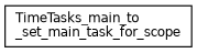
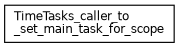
  digraph {
    rankdir=LR
-   n1 [color=black fillcolor=white fontname=Helvetica fontsize=10 height=0.2 label="TimeTasks_main_to\l_set_main_task_for_scope" shape=record style=filled width=0.4]
+   n1 [color=black fillcolor=white fontname=Helvetica fontsize=10 height=0.2 label="TimeTasks_caller_to\l_set_main_task_for_scope" shape=record style=filled width=0.4]
  }
